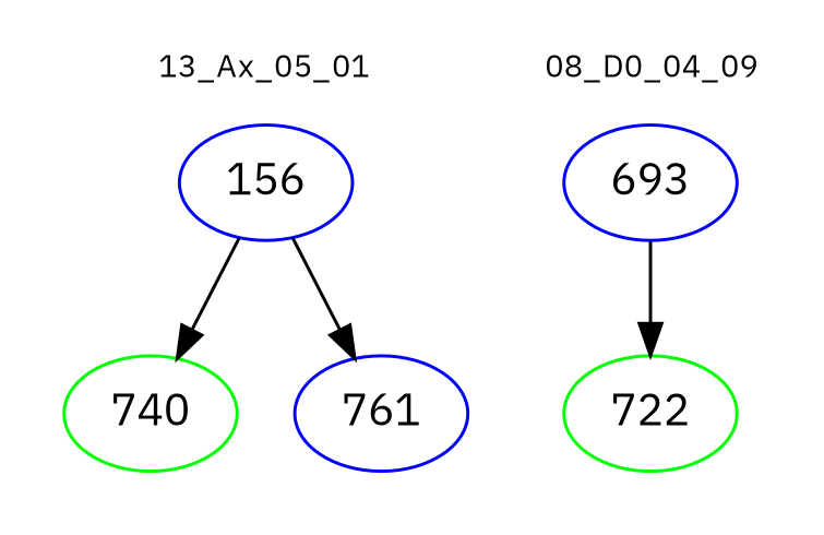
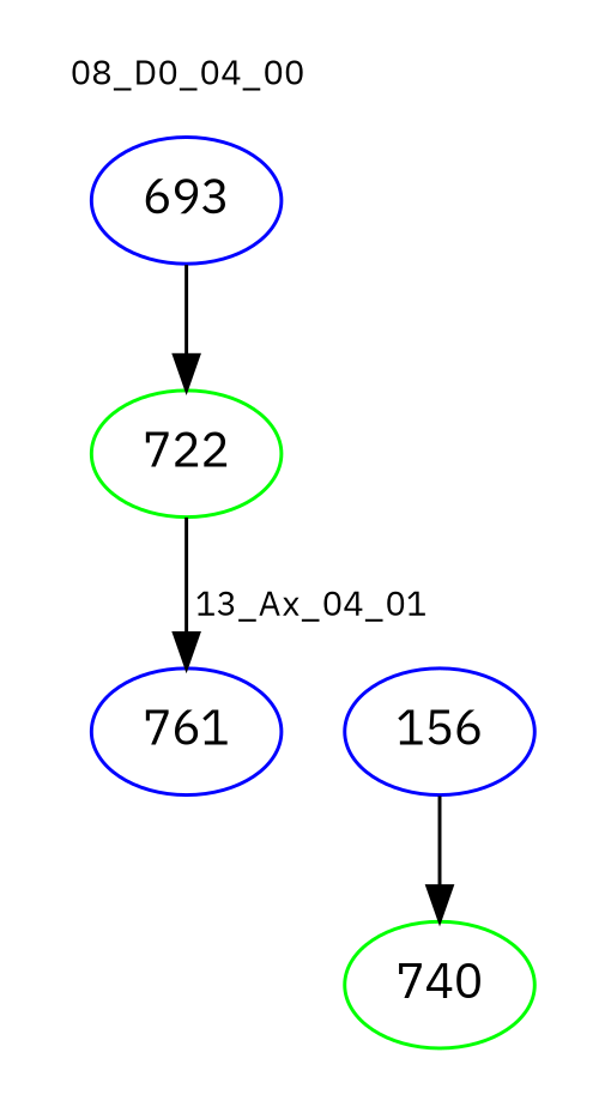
  digraph {
    fontname="IBM Plex Sans"
    node [color=blue fontname="IBM Plex Sans"]
    edge [color=black fontname="IBM Plex Sans"]
    n1 [label=156]
    n2 [color=green label=740]
    n3 [label=761]
    n4 [label=693]
    n5 [color=green label=722]
    subgraph cluster_1 {
      color=white
      fontsize=10
-     label="13_Ax_05_01"
+     label="13_Ax_04_01"
      n1
      n2
      n3
    }
    subgraph cluster_2 {
      color=white
      fontsize=10
-     label="08_D0_04_09"
+     label="08_D0_04_00"
      n4
      n5
    }
    n1 -> n2
-   n1 -> n3
+   n5 -> n3
    n4 -> n5
  }
